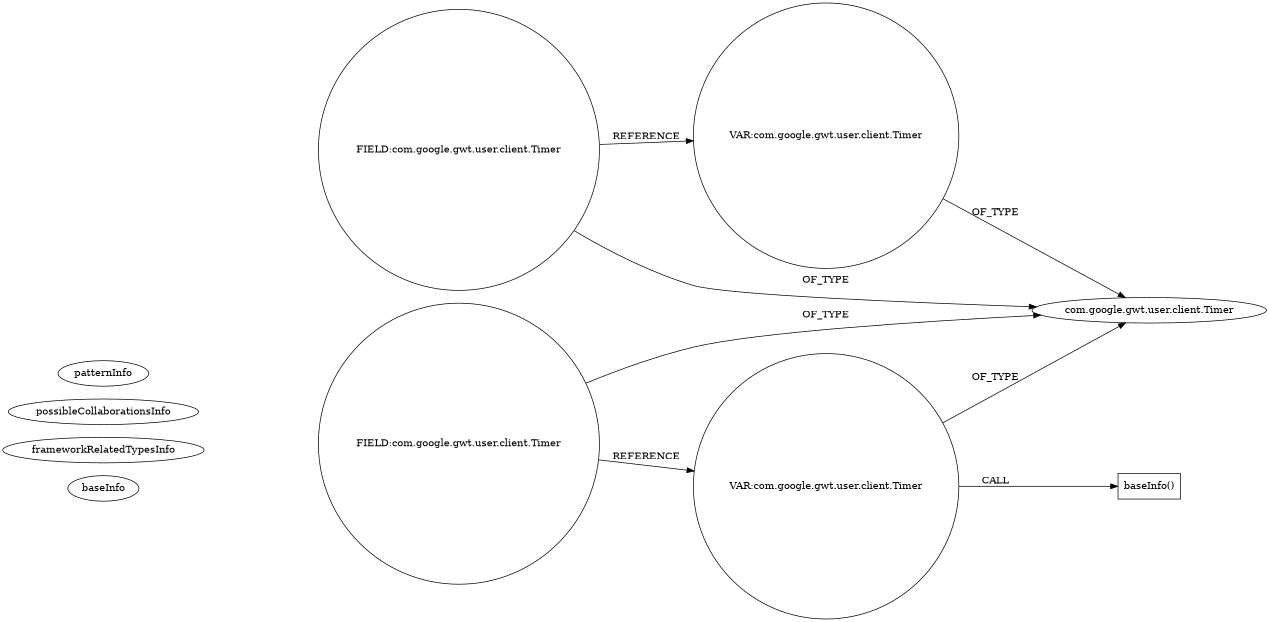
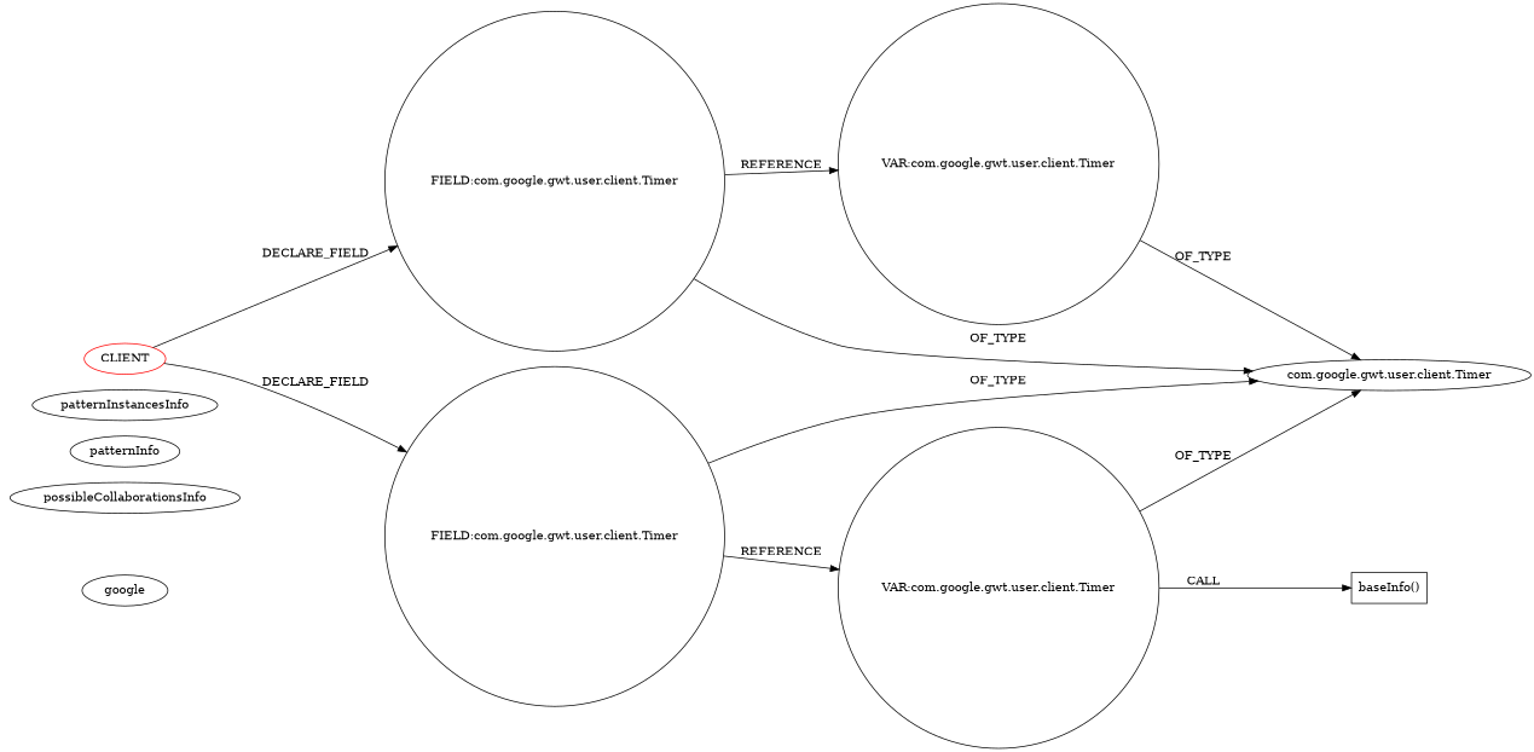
  digraph {
    rankdir=LR
    node [isFrameworkType=false]
-   baseInfo [category=pattern graphId=578 isAnonymous=false possibleRelation=false isFrameworkType=""]
-   frameworkRelatedTypesInfo [isFrameworkType=""]
+   baseInfo [category=pattern graphId=578 isAnonymous=false possibleRelation=false label=google isFrameworkType=""]
    possibleCollaborationsInfo [isFrameworkType=""]
    patternInfo [frequency=2.0 patternRootClient=0 isFrameworkType=""]
+   patternInstancesInfo [0="dapicard-gwt-surface~/dapicard-gwt-surface/gwt-surface-master/gwt-surface/src/main/java/com/axeiya/gwt/surface/client/ContentEditableSurface.java~ContentEditableSurface~1180" 1="hmiguellima-ugat~/hmiguellima-ugat/ugat-master/src/org/ucp/gwt/widgets/Balloon.java~Balloon~2986" isFrameworkType=""]
    n6 [label="FIELD:com.google.gwt.user.client.Timer" shape=circle vertexType=FIELD_DECLARATION]
    n7 [label="VAR:com.google.gwt.user.client.Timer" shape=circle vertexType=VARIABLE_EXPRESION]
    n8 [label="com.google.gwt.user.client.Timer" vertexType=FRAMEWORK_CLASS_TYPE]
+   n9 [color=red label=CLIENT vertexType=ROOT_CLIENT_CLASS_DECLARATION]
    n10 [label="FIELD:com.google.gwt.user.client.Timer" shape=circle vertexType=FIELD_DECLARATION]
    n11 [label="VAR:com.google.gwt.user.client.Timer" shape=circle vertexType=VARIABLE_EXPRESION]
    n12 [label="baseInfo()" shape=box vertexType=INSIDE_CALL]
    n6 -> n7 [label=REFERENCE]
    n6 -> n8 [label=OF_TYPE]
    n7 -> n8 [label=OF_TYPE]
+   n9 -> n6 [label=DECLARE_FIELD]
+   n9 -> n10 [label=DECLARE_FIELD]
    n10 -> n8 [label=OF_TYPE]
    n10 -> n11 [label=REFERENCE]
    n11 -> n8 [label=OF_TYPE]
    n11 -> n12 [label=CALL]
  }
